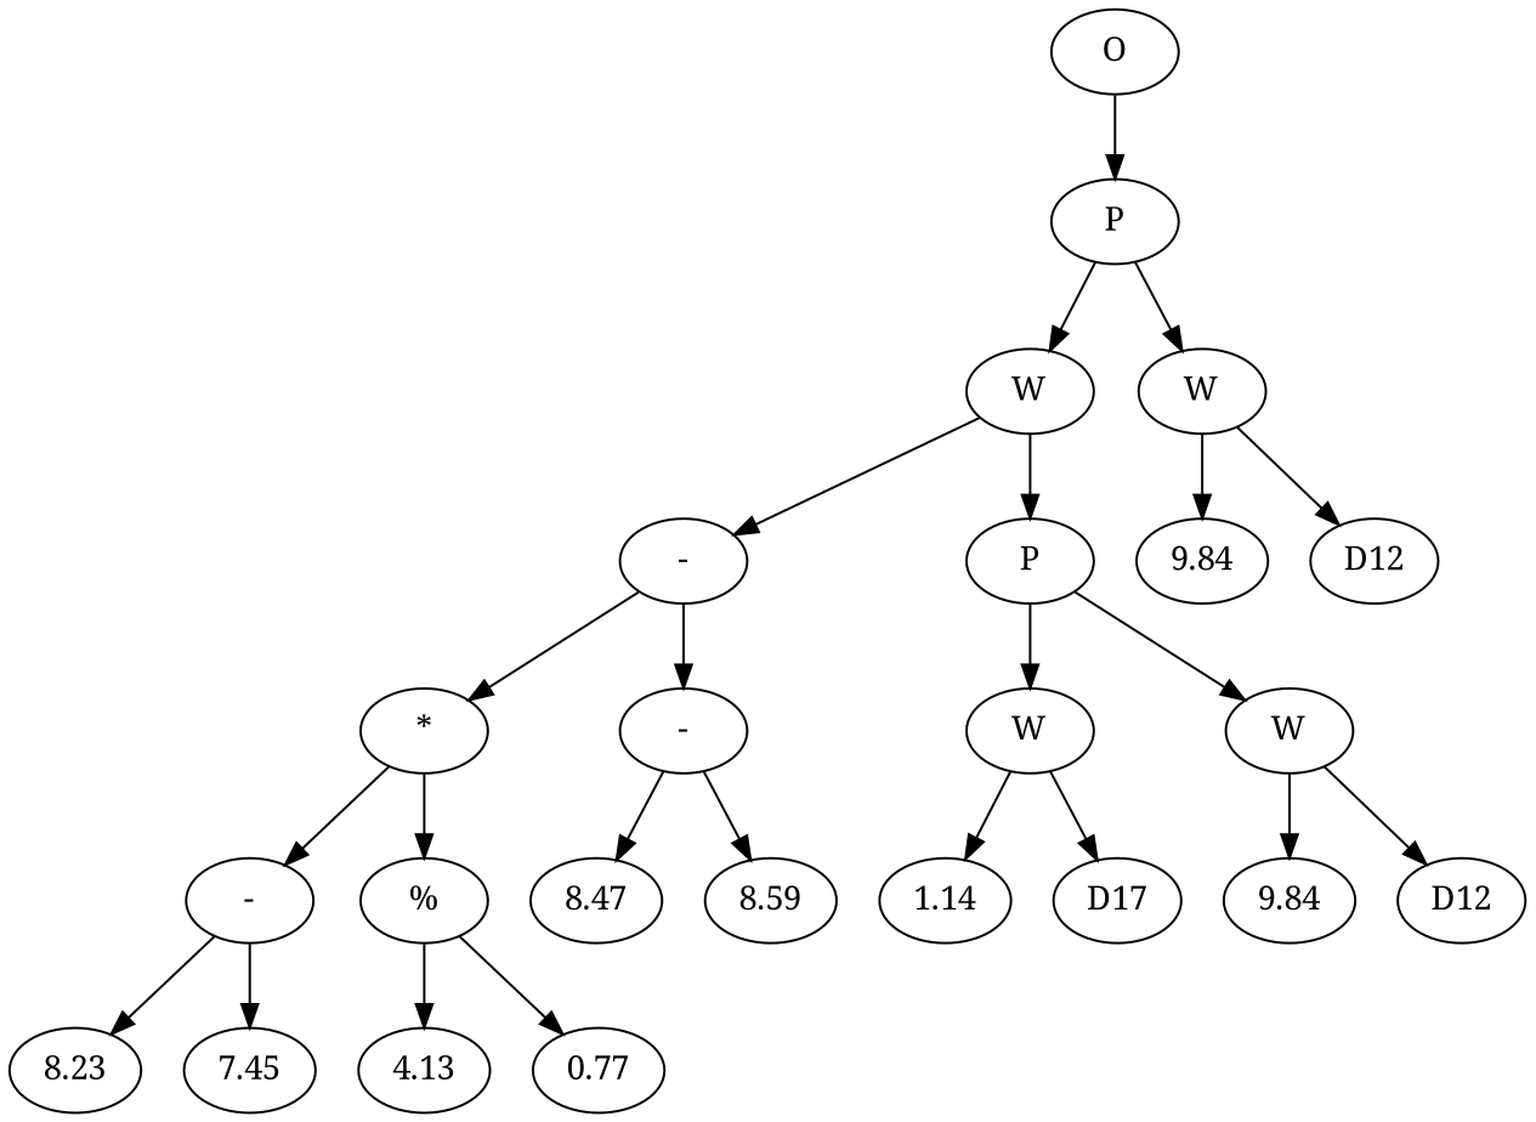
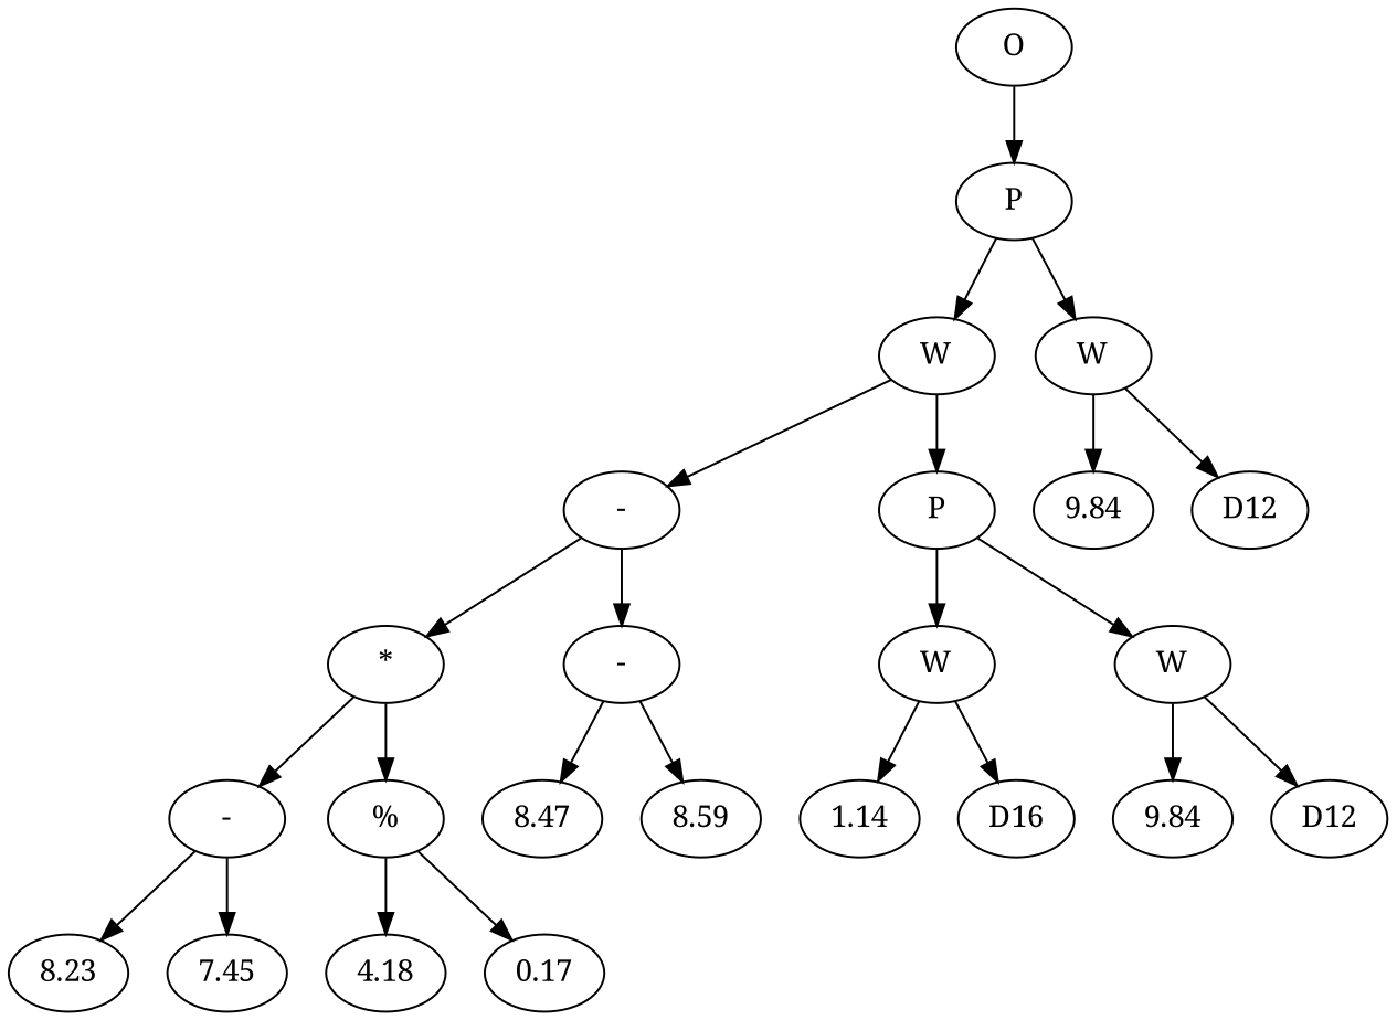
  digraph {
    fontname="Noto Serif"
    node [fontname="Noto Serif"]
    edge [fontname="Noto Serif"]
    n1 [label=O]
    n2 [label=P]
    n3 [label=W]
    n4 [label=W]
    n5 [label="-"]
    n6 [label=P]
    n7 [label=9.84]
    n8 [label=D12]
    n9 [label="*"]
    n10 [label="-"]
    n11 [label=W]
    n12 [label=W]
    n13 [label="-"]
    n14 [label="%"]
    n15 [label=8.47]
    n16 [label=8.59]
    n17 [label=8.23]
    n18 [label=7.45]
-   n19 [label=4.13]
-   n20 [label=0.77]
+   n19 [label=4.18]
+   n20 [label=0.17]
    n21 [label=1.14]
-   n22 [label=D17]
+   n22 [label=D16]
    n23 [label=9.84]
    n24 [label=D12]
    n1 -> n2
    n2 -> n3
    n2 -> n4
    n3 -> n5
    n3 -> n6
    n4 -> n7
    n4 -> n8
    n5 -> n9
    n5 -> n10
    n6 -> n11
    n6 -> n12
    n9 -> n13
    n9 -> n14
    n10 -> n15
    n10 -> n16
    n11 -> n21
    n11 -> n22
    n12 -> n23
    n12 -> n24
    n13 -> n17
    n13 -> n18
    n14 -> n19
    n14 -> n20
  }
